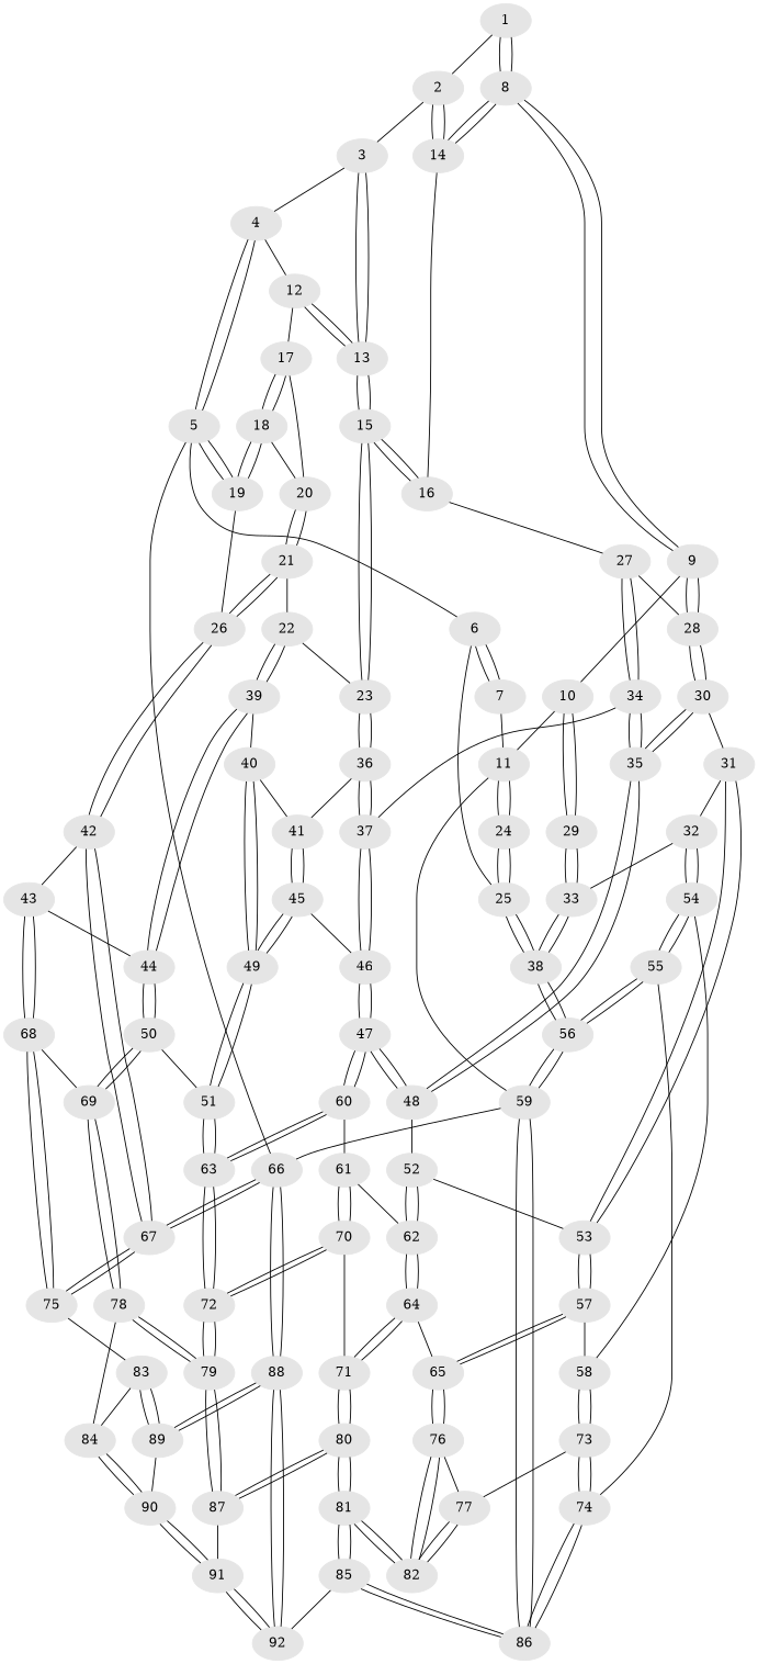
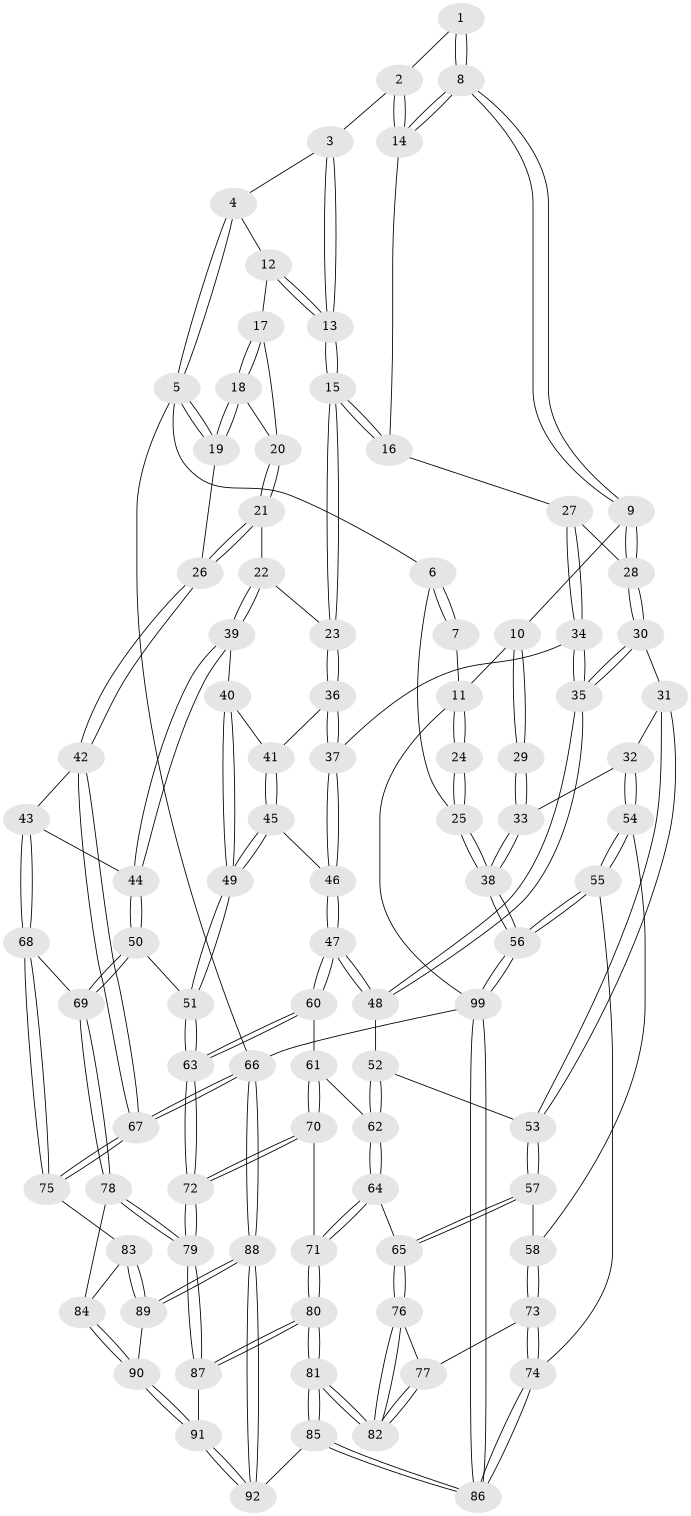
  graph {
    node [color=gray90 style=filled]
    1
    2
    8
    3
    14
    9
    4
    13
    16
    5
    12
    15
    6
    19
    66
    17
    7
    25
    26
    67
    88
    11
    38
-   59
+   59 [label=99]
    86
    24
    10
    28
    29
    30
    33
    18
    20
    23
    27
    36
    34
    21
    42
    22
    39
    40
    44
    37
    41
    56
    43
    35
    31
    32
    53
    48
    54
    57
    55
    58
    46
    52
    45
    47
    49
    50
    51
    68
    75
    69
    60
    63
    61
    62
    78
    72
    64
    65
    74
    73
    76
    77
    70
    71
    79
    80
    82
    89
    92
    83
    84
    87
    81
    90
    91
    85
    1 -- 2
    1 -- 8
    1 -- 8
    2 -- 3
    2 -- 14
    2 -- 14
    8 -- 14
    8 -- 14
    8 -- 9
    8 -- 9
    3 -- 4
    3 -- 13
    3 -- 13
    14 -- 16
    9 -- 10
    9 -- 28
    9 -- 28
    4 -- 5
    4 -- 5
    4 -- 12
    13 -- 15
    13 -- 15
    16 -- 27
    5 -- 6
    5 -- 19
    5 -- 19
    5 -- 66
    12 -- 13
    12 -- 13
    12 -- 17
    15 -- 16
    15 -- 16
    15 -- 23
    15 -- 23
    6 -- 7
    6 -- 7
    6 -- 25
    19 -- 26
    66 -- 67
    66 -- 67
    66 -- 88
    66 -- 88
    17 -- 18
    17 -- 18
    17 -- 20
    7 -- 11
    25 -- 38
    25 -- 38
    26 -- 42
    26 -- 42
    67 -- 75
    67 -- 75
    88 -- 89
    88 -- 89
    88 -- 92
    88 -- 92
    11 -- 59
    11 -- 24
    11 -- 24
    38 -- 56
    38 -- 56
    59 -- 66
    59 -- 86
    59 -- 86
    24 -- 25
    24 -- 25
    10 -- 11
    10 -- 29
    10 -- 29
    28 -- 30
    28 -- 30
    29 -- 33
    29 -- 33
    30 -- 35
    30 -- 35
    30 -- 31
    33 -- 38
    33 -- 38
    18 -- 19
    18 -- 19
    18 -- 20
    20 -- 21
    20 -- 21
    23 -- 36
    23 -- 36
    27 -- 28
    27 -- 34
    27 -- 34
    36 -- 37
    36 -- 37
    36 -- 41
    34 -- 37
    34 -- 35
    34 -- 35
    21 -- 26
    21 -- 26
    21 -- 22
    42 -- 67
    42 -- 67
    42 -- 43
    22 -- 23
    22 -- 39
    22 -- 39
    39 -- 40
    39 -- 44
    39 -- 44
    40 -- 41
    40 -- 49
    40 -- 49
    44 -- 50
    44 -- 50
    37 -- 46
    37 -- 46
    41 -- 45
    41 -- 45
    56 -- 59
    56 -- 59
    43 -- 44
    43 -- 68
    43 -- 68
    35 -- 48
    35 -- 48
    31 -- 32
    31 -- 53
    31 -- 53
    32 -- 33
    32 -- 54
    32 -- 54
    53 -- 57
    53 -- 57
    48 -- 52
    54 -- 55
    54 -- 55
    54 -- 58
    57 -- 58
    57 -- 65
    57 -- 65
    55 -- 56
    55 -- 56
    55 -- 74
    58 -- 73
    58 -- 73
    46 -- 47
    46 -- 47
    52 -- 53
    52 -- 62
    52 -- 62
    45 -- 46
    45 -- 49
    45 -- 49
    47 -- 48
    47 -- 48
    47 -- 60
    47 -- 60
    49 -- 51
    49 -- 51
    50 -- 51
    50 -- 69
    50 -- 69
    51 -- 63
    51 -- 63
    68 -- 75
    68 -- 75
    68 -- 69
    75 -- 83
    69 -- 78
    69 -- 78
    60 -- 63
    60 -- 63
    60 -- 61
    63 -- 72
    63 -- 72
    61 -- 62
    61 -- 70
    61 -- 70
    62 -- 64
    62 -- 64
    78 -- 79
    78 -- 79
    78 -- 84
    72 -- 79
    72 -- 79
    64 -- 65
    64 -- 71
    64 -- 71
    65 -- 76
    65 -- 76
    74 -- 86
    74 -- 86
    73 -- 74
    73 -- 74
    73 -- 77
    76 -- 77
    76 -- 82
    76 -- 82
    77 -- 82
    77 -- 82
    70 -- 72
    70 -- 72
    70 -- 71
    71 -- 80
    71 -- 80
    79 -- 87
    79 -- 87
    80 -- 87
    80 -- 87
    80 -- 81
    80 -- 81
    89 -- 90
    83 -- 89
    83 -- 89
    83 -- 84
    84 -- 90
    84 -- 90
    87 -- 91
    81 -- 82
    81 -- 82
    81 -- 85
    81 -- 85
    90 -- 91
    90 -- 91
    91 -- 92
    91 -- 92
    85 -- 86
    85 -- 86
    85 -- 92
  }
